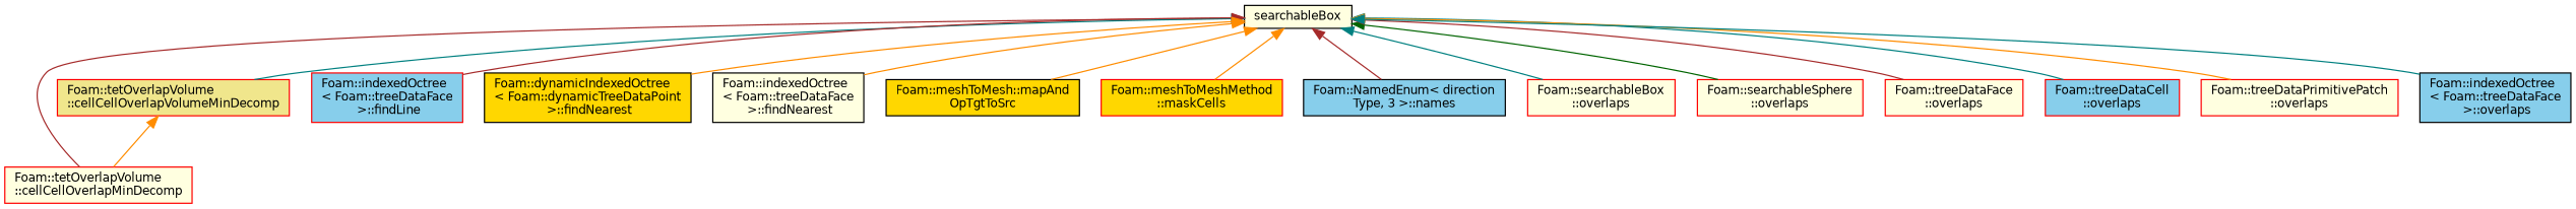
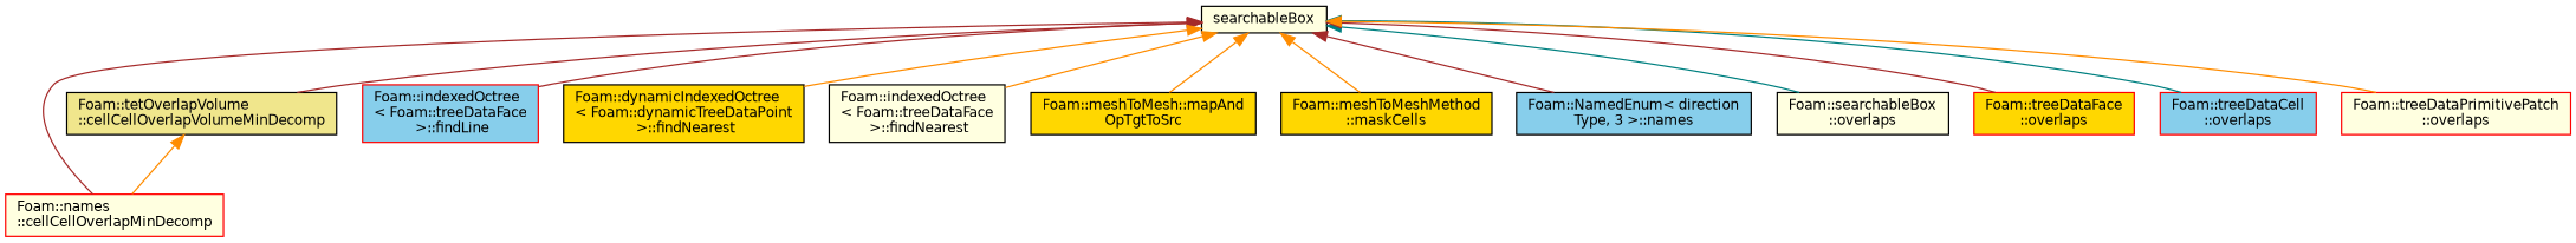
  digraph {
    rankdir=TB
    node [color=black fillcolor=lightyellow fontname=Helvetica fontsize=10 shape=record style=filled]
    edge [color=darkorange dir=back fontname=Helvetica fontsize=10 labelfontname=Helvetica labelfontsize=10 style=solid]
    n1 [fontcolor=black height=0.2 label=searchableBox width=0.4]
-   n2 [color=red height=0.2 label="Foam::tetOverlapVolume\l::cellCellOverlapMinDecomp" width=0.4]
-   n3 [color=red fillcolor=khaki height=0.2 label="Foam::tetOverlapVolume\l::cellCellOverlapVolumeMinDecomp" width=0.4]
+   n2 [color=red height=0.2 label="Foam::names\l::cellCellOverlapMinDecomp" width=0.4]
+   n3 [fillcolor=khaki height=0.2 label="Foam::tetOverlapVolume\l::cellCellOverlapVolumeMinDecomp" width=0.4]
    n4 [color=red fillcolor=skyblue height=0.2 label="Foam::indexedOctree\l\< Foam::treeDataFace\l \>::findLine" width=0.4]
    n5 [fillcolor=gold height=0.2 label="Foam::dynamicIndexedOctree\l\< Foam::dynamicTreeDataPoint\l \>::findNearest" width=0.4]
    n6 [height=0.2 label="Foam::indexedOctree\l\< Foam::treeDataFace\l \>::findNearest" width=0.4]
    n7 [fillcolor=gold height=0.2 label="Foam::meshToMesh::mapAnd\lOpTgtToSrc" width=0.4]
-   n8 [color=red fillcolor=gold height=0.2 label="Foam::meshToMeshMethod\l::maskCells" width=0.4]
+   n8 [fillcolor=gold height=0.2 label="Foam::meshToMeshMethod\l::maskCells" width=0.4]
    n9 [fillcolor=skyblue height=0.2 label="Foam::NamedEnum\< direction\lType, 3 \>::names" width=0.4]
-   n10 [color=red height=0.2 label="Foam::searchableBox\l::overlaps" width=0.4]
-   n11 [color=red height=0.2 label="Foam::searchableSphere\l::overlaps" width=0.4]
-   n12 [color=red height=0.2 label="Foam::treeDataFace\l::overlaps" width=0.4]
+   n10 [height=0.2 label="Foam::searchableBox\l::overlaps" width=0.4]
+   n12 [color=red fillcolor=gold height=0.2 label="Foam::treeDataFace\l::overlaps" width=0.4]
    n13 [color=red fillcolor=skyblue height=0.2 label="Foam::treeDataCell\l::overlaps" width=0.4]
    n14 [color=red height=0.2 label="Foam::treeDataPrimitivePatch\l::overlaps" width=0.4]
-   n15 [fillcolor=skyblue height=0.2 label="Foam::indexedOctree\l\< Foam::treeDataFace\l \>::overlaps" width=0.4]
    n1 -> n2 [color=brown]
-   n1 -> n3 [color=teal]
+   n1 -> n3 [color=brown]
    n1 -> n4 [color=brown]
    n1 -> n5
    n1 -> n6
    n1 -> n7
    n1 -> n8
    n1 -> n9 [color=brown]
    n1 -> n10 [color=teal]
-   n1 -> n11 [color=darkgreen]
    n1 -> n12 [color=brown]
    n1 -> n13 [color=teal]
    n1 -> n14
-   n1 -> n15 [color=teal]
    n3 -> n2
  }
